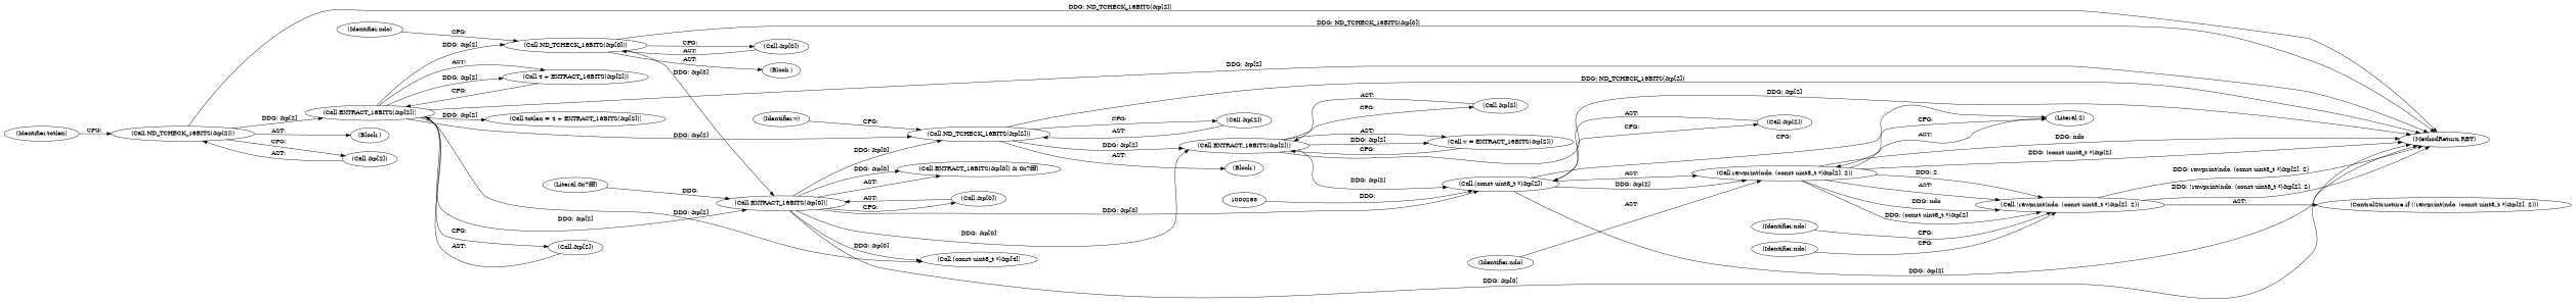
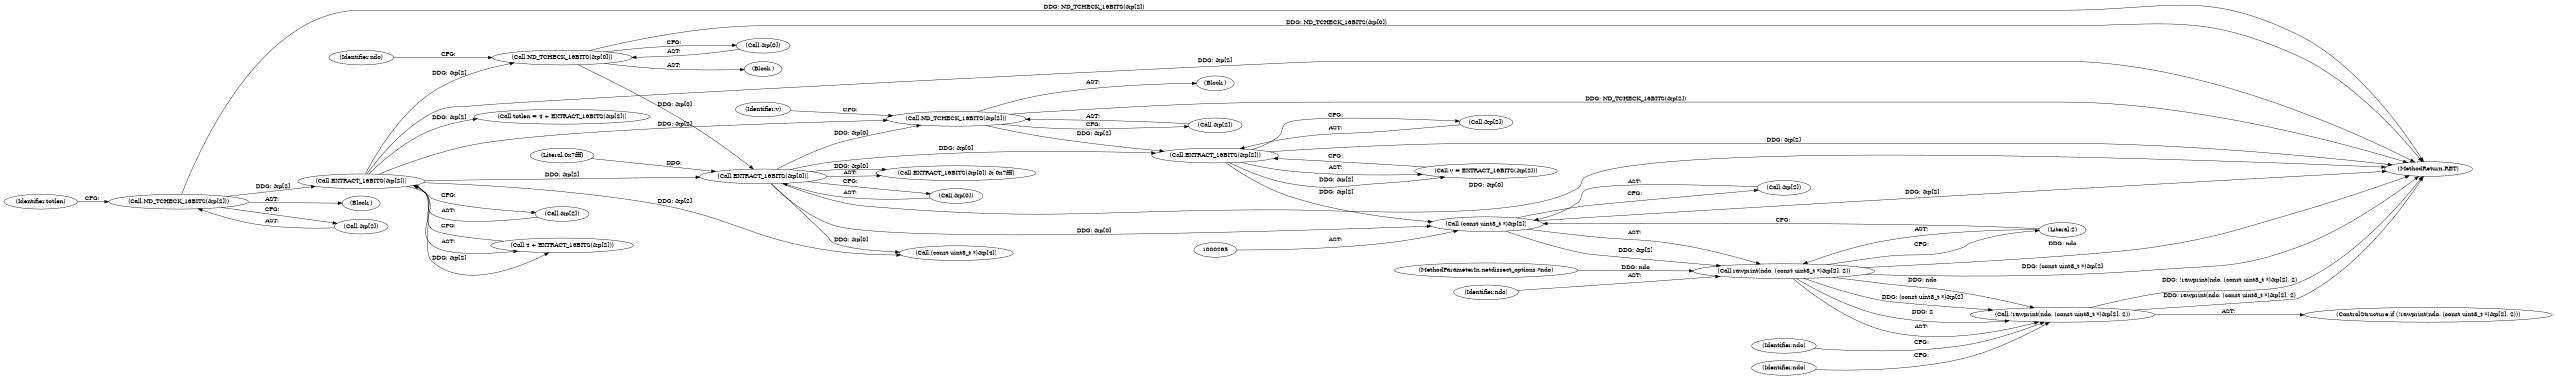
  digraph {
    rankdir=LR
    n1 [label="(Call,(const uint8_t *)&p[2])"]
    n2 [label="(Call,rawprint(ndo, (const uint8_t *)&p[2], 2))"]
    n3 [label="(MethodReturn,RET)"]
    n4 [label="(Call,&p[2])"]
    n5 [label="(Call,!rawprint(ndo, (const uint8_t *)&p[2], 2))"]
    n6 [label="(Literal,2)"]
    n7 [label="(Call,EXTRACT_16BITS(&p[0]))"]
    n8 [label="(Call,EXTRACT_16BITS(&p[2]))"]
    n9 [label="(Call,ND_TCHECK_16BITS(&p[2]))"]
    n10 [label="(Call,EXTRACT_16BITS(&p[0]) & 0x7fff)"]
    n11 [label="(Call,(const uint8_t *)&p[4])"]
    n12 [label="(Call,&p[0])"]
    n13 [label="(Call,&p[2])"]
    n14 [label="(Call,v = EXTRACT_16BITS(&p[2]))"]
    n15 [label="(Call,&p[2])"]
    n16 [label="(Block,)"]
    n17 [label="(Call,ND_TCHECK_16BITS(&p[0]))"]
    n18 [label="(Call,&p[0])"]
    n19 [label="(Block,)"]
    n20 [label="(Call,EXTRACT_16BITS(&p[2]))"]
    n21 [label="(Call,&p[2])"]
    n22 [label="(Call,4 + EXTRACT_16BITS(&p[2]))"]
    n23 [label="(Call,totlen = 4 + EXTRACT_16BITS(&p[2]))"]
    n24 [label="(Call,ND_TCHECK_16BITS(&p[2]))"]
    n25 [label="(Block,)"]
    n26 [label="(Call,&p[2])"]
    n27 [label="(ControlStructure,if (!rawprint(ndo, (const uint8_t *)&p[2], 2)))"]
+   n28 [label="(MethodParameterIn,netdissect_options *ndo)"]
    n29 [label="(Identifier,ndo)"]
    n30 [label="(Identifier,v)"]
    n31 [label="(Literal,0x7fff)"]
    n32 [label="(Identifier,ndo)"]
    n33 [label="(Identifier,ndo)"]
    n34 [label="(Identifier,totlen)"]
    n35 [label="(Identifier,ndo)"]
    1000265
    n1 -> n2 [label="AST: "]
    n1 -> n2 [label="DDG: &p[2]"]
    n1 -> n3 [label="DDG: &p[2]"]
    n1 -> n4 [label="CFG: "]
    n2 -> n3 [label="DDG: ndo"]
    n2 -> n3 [label="DDG: (const uint8_t *)&p[2]"]
    n2 -> n5 [label="AST: "]
    n2 -> n5 [label="DDG: ndo"]
    n2 -> n5 [label="DDG: (const uint8_t *)&p[2]"]
    n2 -> n5 [label="DDG: 2"]
    n2 -> n6 [label="CFG: "]
    n4 -> n1 [label="AST: "]
    n5 -> n3 [label="DDG: rawprint(ndo, (const uint8_t *)&p[2], 2)"]
    n5 -> n3 [label="DDG: !rawprint(ndo, (const uint8_t *)&p[2], 2)"]
    n5 -> n27 [label="AST: "]
-   n1 -> n6 [label="CFG: "]
+   n6 -> n1 [label="CFG: "]
    n6 -> n2 [label="AST: "]
    n7 -> n1 [label="DDG: &p[0]"]
    n7 -> n3 [label="DDG: &p[0]"]
    n7 -> n8 [label="DDG: &p[0]"]
    n7 -> n9 [label="DDG: &p[0]"]
    n7 -> n10 [label="AST: "]
    n7 -> n10 [label="DDG: &p[0]"]
    n7 -> n11 [label="DDG: &p[0]"]
    n7 -> n12 [label="CFG: "]
    n8 -> n1 [label="DDG: &p[2]"]
    n8 -> n3 [label="DDG: &p[2]"]
    n8 -> n13 [label="CFG: "]
    n8 -> n14 [label="AST: "]
    n8 -> n14 [label="DDG: &p[2]"]
    n9 -> n3 [label="DDG: ND_TCHECK_16BITS(&p[2])"]
    n9 -> n8 [label="DDG: &p[2]"]
    n9 -> n15 [label="CFG: "]
    n9 -> n16 [label="AST: "]
    n12 -> n7 [label="AST: "]
    n13 -> n8 [label="AST: "]
    n14 -> n8 [label="CFG: "]
    n15 -> n9 [label="AST: "]
    n17 -> n3 [label="DDG: ND_TCHECK_16BITS(&p[0])"]
    n17 -> n7 [label="DDG: &p[0]"]
    n17 -> n18 [label="CFG: "]
    n17 -> n19 [label="AST: "]
    n18 -> n17 [label="AST: "]
    n20 -> n3 [label="DDG: &p[2]"]
    n20 -> n7 [label="DDG: &p[2]"]
    n20 -> n9 [label="DDG: &p[2]"]
    n20 -> n11 [label="DDG: &p[2]"]
    n20 -> n17 [label="DDG: &p[2]"]
    n20 -> n21 [label="CFG: "]
    n20 -> n22 [label="AST: "]
    n20 -> n22 [label="DDG: &p[2]"]
    n20 -> n23 [label="DDG: &p[2]"]
    n21 -> n20 [label="AST: "]
    n22 -> n20 [label="CFG: "]
    n24 -> n3 [label="DDG: ND_TCHECK_16BITS(&p[2])"]
    n24 -> n20 [label="DDG: &p[2]"]
    n24 -> n25 [label="AST: "]
    n24 -> n26 [label="CFG: "]
    n26 -> n24 [label="AST: "]
+   n28 -> n2 [label="DDG: ndo"]
    n29 -> n5 [label="CFG: "]
    n30 -> n9 [label="CFG: "]
    n31 -> n7 [label="DDG: "]
    n32 -> n17 [label="CFG: "]
    n33 -> n5 [label="CFG: "]
    n34 -> n24 [label="CFG: "]
    n35 -> n2 [label="AST: "]
-   1000265 -> n1 [label="DDG: "]
+   1000265 -> n1 [label="AST: "]
  }
